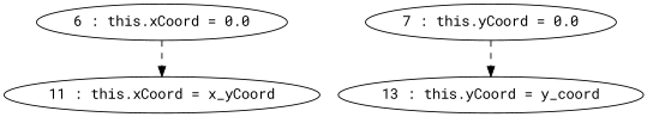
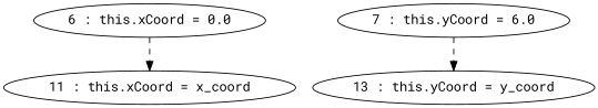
  digraph {
    fontname="Roboto Mono"
    node [fontname="Roboto Mono"]
    edge [fontname="Roboto Mono" style=dashed]
    "6 : this.xCoord = 0.0"
-   "11 : this.xCoord = x_coord" [label="11 : this.xCoord = x_yCoord"]
+   "11 : this.xCoord = x_coord"
    n3 [label="13 : this.yCoord = y_coord"]
-   "7 : this.yCoord = 0.0"
+   "7 : this.yCoord = 0.0" [label="7 : this.yCoord = 6.0"]
    "6 : this.xCoord = 0.0" -> "11 : this.xCoord = x_coord"
    "7 : this.yCoord = 0.0" -> n3
  }
